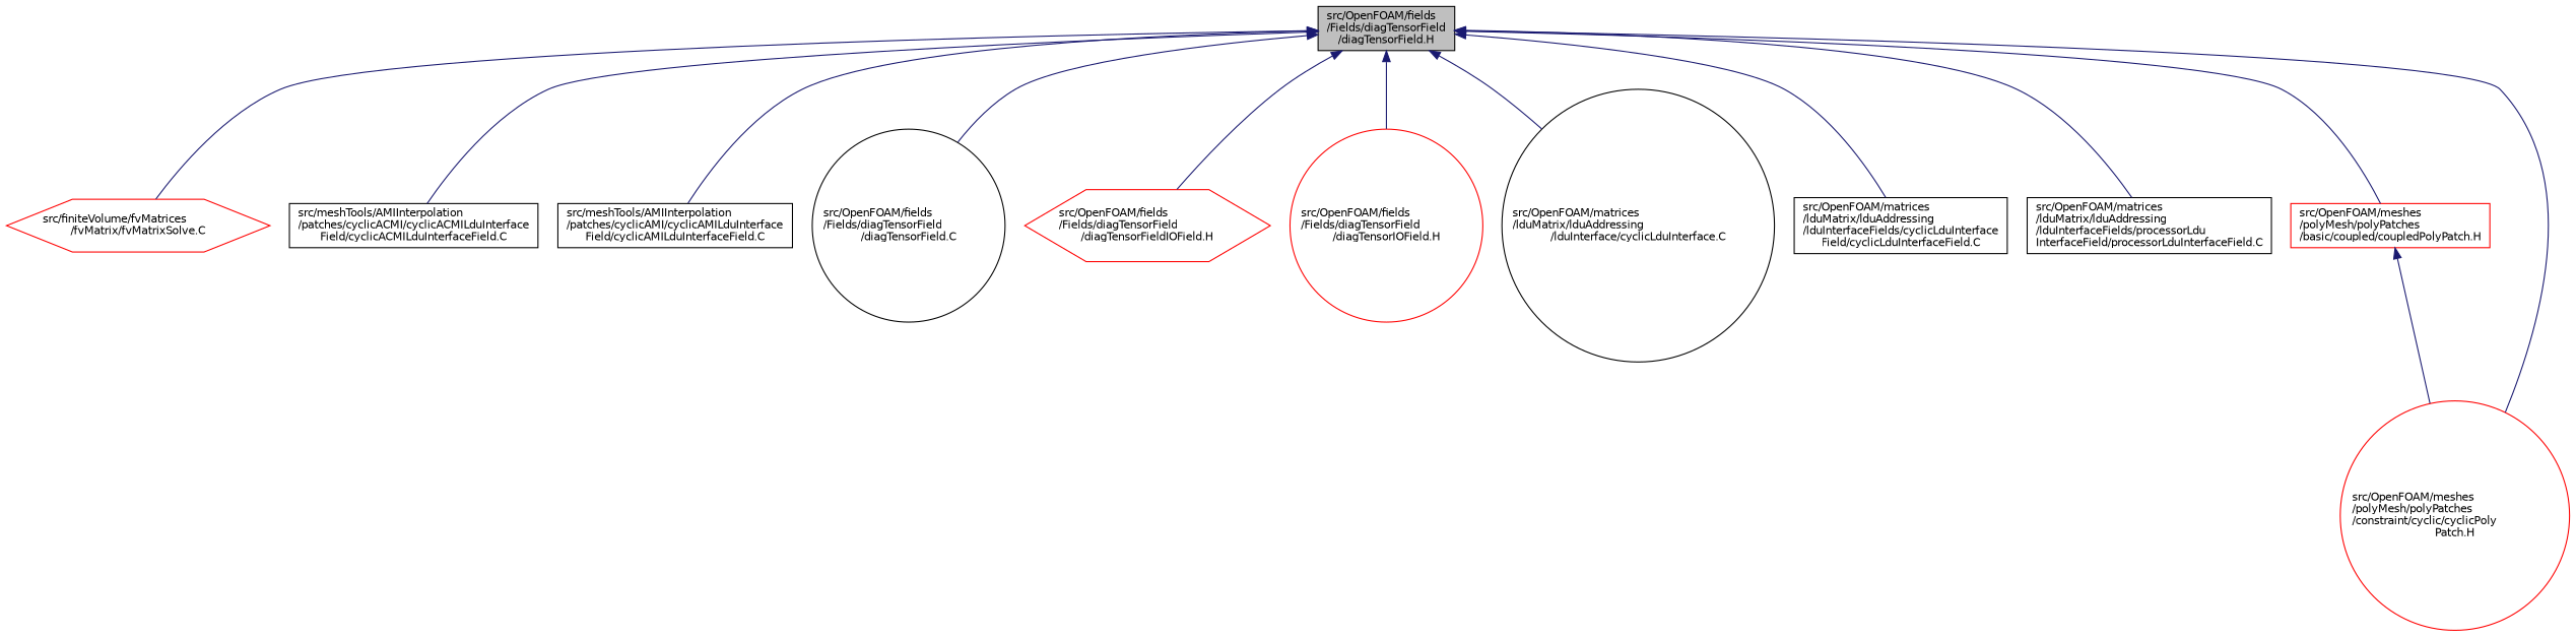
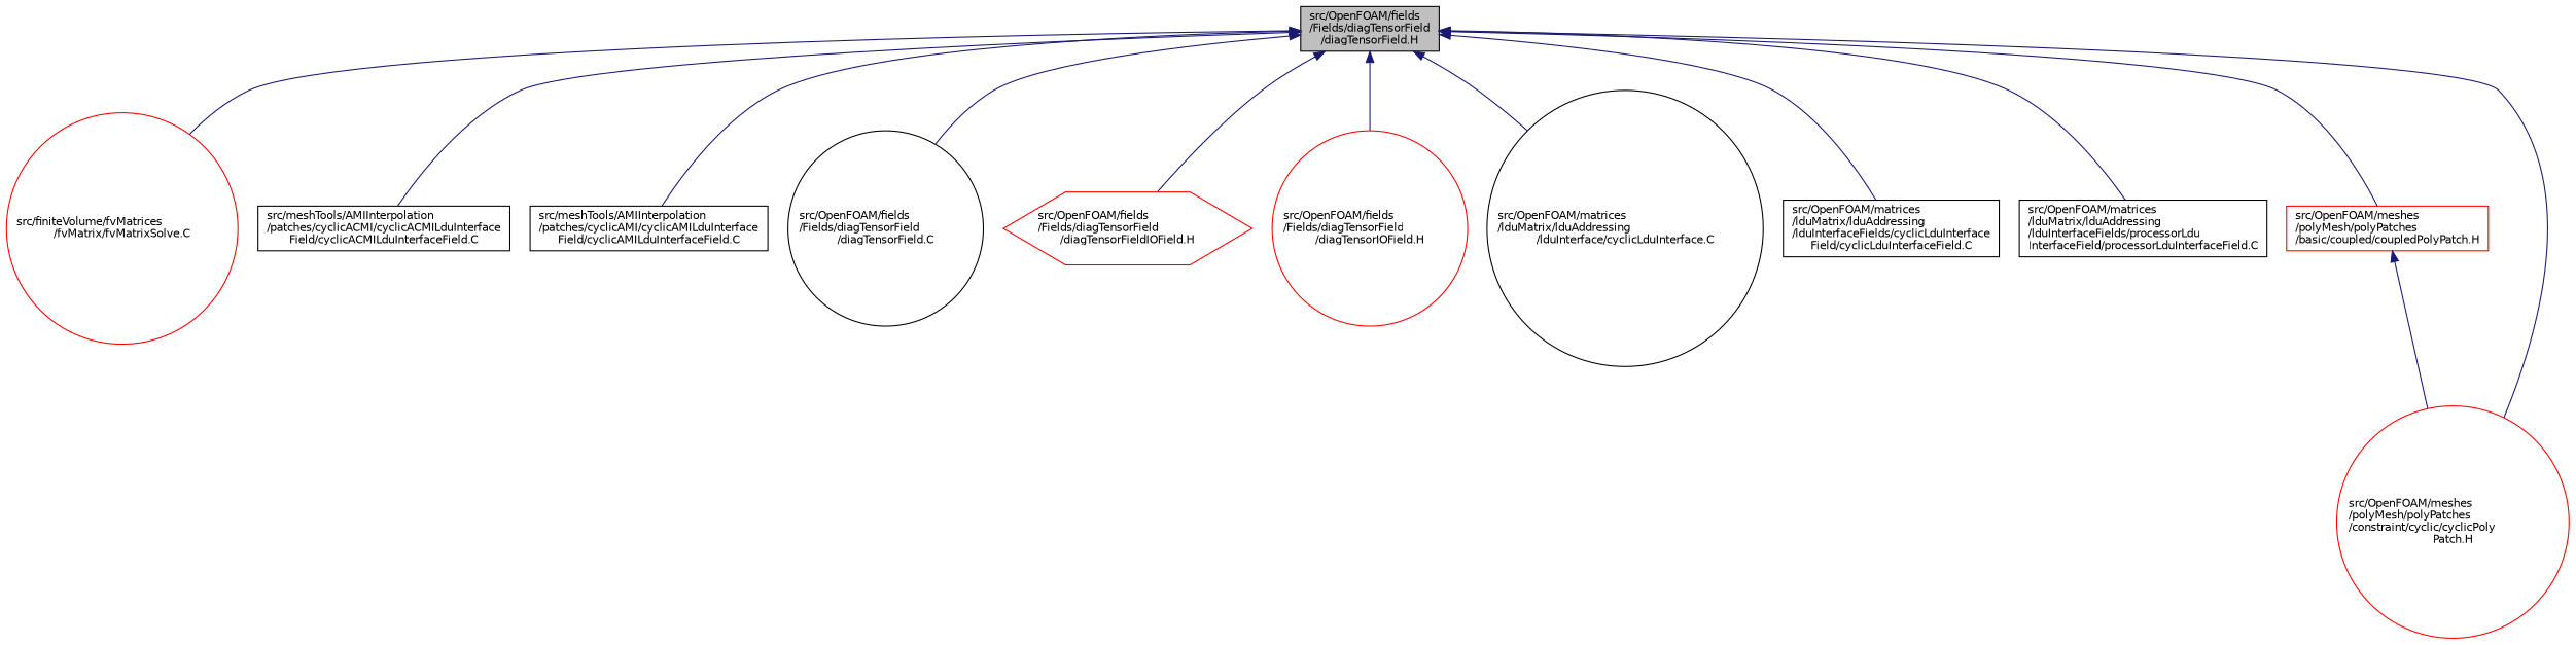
  digraph {
    node [color=black fontname=Helvetica fontsize=10 shape=box]
    edge [color=midnightblue dir=back fontname=Helvetica fontsize=10 labelfontname=Helvetica labelfontsize=10 style=solid]
    n1 [fillcolor=grey75 fontcolor=black height=0.2 label="src/OpenFOAM/fields\l/Fields/diagTensorField\l/diagTensorField.H" style=filled width=0.4]
-   n2 [color=red height=0.2 label="src/finiteVolume/fvMatrices\l/fvMatrix/fvMatrixSolve.C" shape=hexagon width=0.4]
+   n2 [color=red height=0.2 label="src/finiteVolume/fvMatrices\l/fvMatrix/fvMatrixSolve.C" shape=circle width=0.4]
    n3 [height=0.2 label="src/meshTools/AMIInterpolation\l/patches/cyclicACMI/cyclicACMILduInterface\lField/cyclicACMILduInterfaceField.C" width=0.4]
    n4 [height=0.2 label="src/meshTools/AMIInterpolation\l/patches/cyclicAMI/cyclicAMILduInterface\lField/cyclicAMILduInterfaceField.C" width=0.4]
    n5 [height=0.2 label="src/OpenFOAM/fields\l/Fields/diagTensorField\l/diagTensorField.C" shape=circle width=0.4]
    n6 [color=red height=0.2 label="src/OpenFOAM/fields\l/Fields/diagTensorField\l/diagTensorFieldIOField.H" shape=hexagon width=0.4]
    n7 [color=red height=0.2 label="src/OpenFOAM/fields\l/Fields/diagTensorField\l/diagTensorIOField.H" shape=circle width=0.4]
    n8 [height=0.2 label="src/OpenFOAM/matrices\l/lduMatrix/lduAddressing\l/lduInterface/cyclicLduInterface.C" shape=circle width=0.4]
    n9 [height=0.2 label="src/OpenFOAM/matrices\l/lduMatrix/lduAddressing\l/lduInterfaceFields/cyclicLduInterface\lField/cyclicLduInterfaceField.C" width=0.4]
    n10 [height=0.2 label="src/OpenFOAM/matrices\l/lduMatrix/lduAddressing\l/lduInterfaceFields/processorLdu\lInterfaceField/processorLduInterfaceField.C" width=0.4]
    n11 [color=red height=0.2 label="src/OpenFOAM/meshes\l/polyMesh/polyPatches\l/basic/coupled/coupledPolyPatch.H" width=0.4]
    n12 [color=red height=0.2 label="src/OpenFOAM/meshes\l/polyMesh/polyPatches\l/constraint/cyclic/cyclicPoly\lPatch.H" shape=circle width=0.4]
    n1 -> n2
    n1 -> n3
    n1 -> n4
    n1 -> n5
    n1 -> n6
    n1 -> n7
    n1 -> n8
    n1 -> n9
    n1 -> n10
    n1 -> n11
    n1 -> n12
    n11 -> n12
  }
